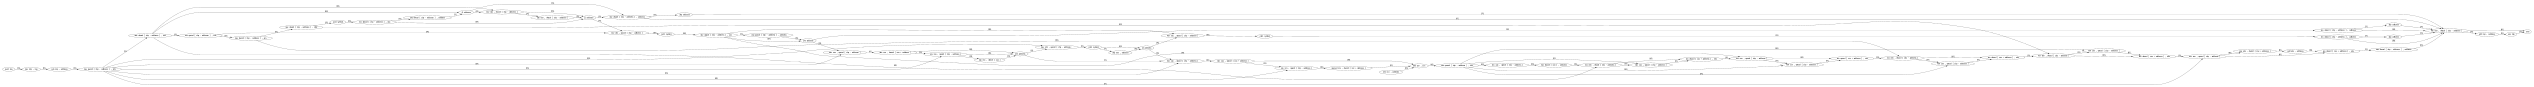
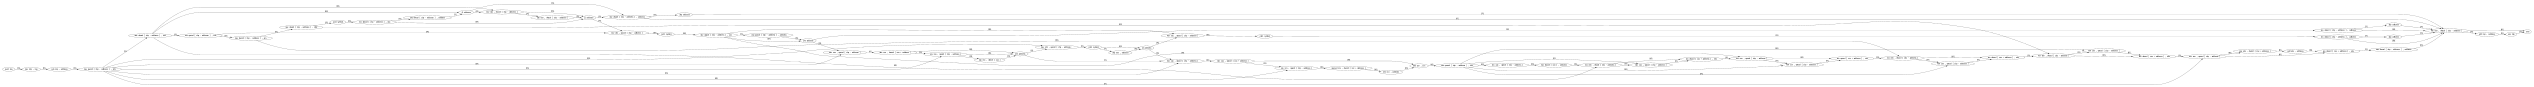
  digraph {
    fontname="IBM Plex Mono"
    rankdir=LR
    node [fontname="IBM Plex Mono"]
    edge [fontname="IBM Plex Mono"]
    n1 [label="push rax"]
    n2 [label="mov rbp , rsp"]
    n3 [label="sub rsp , address"]
    n4 [label="mov qword [ rbp - address ] , rdi"]
    n5 [label="mov dword [ rbp - address ] , esi"]
    n6 [label="mov rax , qword [ rbp - address ]"]
    n7 [label="mov rax , qword [ rbp - address ]"]
    n8 [label="mov rax , qword [ rbp - address ]"]
    n9 [label="mov rdi , qword [ rbp - address ]"]
    n10 [label="mov rcx , qword [ rbp - address ]"]
    n11 [label="mov rax , qword [ rbp - address ]"]
    n12 [label="mov qword [ rbp - address ] , rdx"]
    n13 [label="jl address"]
    n14 [label="mov eax , dword [ rbp - address ]"]
    n15 [label="mov edx , dword [ rbp - address ]"]
    n16 [label="mov ecx , dword [ rax + address ]"]
    n17 [label="jne address"]
    n18 [label="cmp ecx , dword [ rax ]"]
    n19 [label="mov rax , qword [ rax + address ]"]
    n20 [label="call symbol"]
    n21 [label="movsxd rcx , dword [ rcx + address ]"]
    n22 [label="mov edx , dword [ rax + address ]"]
    n23 [label="mov dword [ rax + address ] , edx"]
    n24 [label="mov dword [ rbp - address ] , ecx"]
    n25 [label="mov rdi , qword [ rbp - address ]"]
    n26 [label="mov dword [ rbp - address ] , address"]
    n27 [label="jl address"]
    n28 [label="cmp eax , dword [ rbp - address ]"]
    n29 [label="mov rax , qword [ rbp - address ]"]
    n30 [label="mov dword [ rax + address ] , edx"]
    n31 [label="mov dword [ rbp - address ] , r8d"]
    n32 [label="mov edx , dword [ rbp - address ]"]
    n33 [label="call symbol"]
    n34 [label="call symbol"]
    n35 [label="mov edx , dword [ rbp - address ]"]
    n36 [label="mov rax , qword [ rbp - address ]"]
    n37 [label="mov dword [ rax + address ] , edx"]
    n38 [label="mov dword [ rbp - address ] , eax"]
    n39 [label="mov rax , qword [ rbp - address ]"]
    n40 [label="mov dword [ rax + address ] , edx"]
    n41 [label="cmp dword [ rbp - address ] , address"]
    n42 [label="jmp address"]
    n43 [label="mov eax , dword [ rbp - address ]"]
    n44 [label="add rsp , address"]
    n45 [label=retn]
    n46 [label="pop rbp"]
    n47 [label="mov qword [ rbp - address ] , rax"]
    n48 [label="cmp qword [ rbp - address ] , address"]
    n49 [label="jne address"]
    n50 [label="mov rax , qword [ rbp - address ]"]
    n51 [label="mov rdi , qword [ rbp - address ]"]
    n52 [label="mov dword [ rbp - address ] , address"]
    n53 [label="mov rcx , qword [ rbp - address ]"]
    n54 [label="mov qword [ rcx + address ] , rax"]
    n55 [label="call symbol"]
    n56 [label="jmp address"]
    n57 [label="add rax , rcx"]
    n58 [label="cmp eax , address"]
    n59 [label="je address"]
    n60 [label="mov qword [ rbp - address ] , rax"]
    n61 [label="shl rcx , address"]
    n62 [label="mov rax , qword [ rbp - address ]"]
    n63 [label="mov dword [ rax ] , address"]
    n64 [label="add edx , address"]
    n65 [label="mov dword [ rbp - address ] , address"]
    n66 [label="mov dword [ rbp - address ] , address"]
    n67 [label="jmp address"]
    n1 -> n2 [label=CFG]
    n2 -> n3 [label=CFG]
    n3 -> n4 [label=CFG]
    n4 -> n5 [label=CFG]
    n4 -> n6 [label=DFG]
    n4 -> n7 [label=DFG]
    n4 -> n8 [label=DFG]
    n4 -> n9 [label=DFG]
    n4 -> n10 [label=DFG]
    n4 -> n11 [label=DFG]
    n5 -> n12 [label=CFG]
    n5 -> n13 [label=DFG]
    n5 -> n14 [label=DFG]
    n5 -> n15 [label=DFG]
    n6 -> n16 [label=DFG]
    n7 -> n17 [label=DFG]
    n7 -> n18 [label=CFG]
    n8 -> n19 [label=DFG]
    n9 -> n20 [label=DFG]
    n10 -> n21 [label=DFG]
    n11 -> n22 [label=DFG]
    n11 -> n23 [label=DFG]
    n12 -> n24 [label=CFG]
    n12 -> n25 [label=DFG]
    n13 -> n14 [label=CFG]
    n13 -> n26 [label=CFG]
    n14 -> n27 [label=DFG]
    n14 -> n28 [label=CFG]
    n15 -> n29 [label=CFG]
    n15 -> n30 [label=DFG]
    n16 -> n7 [label=CFG]
    n16 -> n17 [label=DFG]
    n17 -> n8 [label=CFG]
    n17 -> n9 [label=CFG]
    n18 -> n17 [label=CFG]
    n19 -> n10 [label=CFG]
    n19 -> n57 [label=DFG]
    n20 -> n58 [label=CFG]
    n20 -> n59 [label=DFG]
-   n21 -> n57 [label=DFG]
+   n21 -> n61 [label=DFG]
    n22 -> n64 [label=DFG]
    n23 -> n65 [label=CFG]
    n24 -> n31 [label=DFG]
    n24 -> n32 [label=DFG]
    n25 -> n33 [label=DFG]
    n26 -> n42 [label=CFG]
    n26 -> n43 [label=DFG]
    n27 -> n25 [label=CFG]
    n27 -> n26 [label=CFG]
    n28 -> n27 [label=CFG]
    n29 -> n30 [label=DFG]
    n30 -> n50 [label=CFG]
    n31 -> n34 [label=CFG]
    n31 -> n35 [label=DFG]
    n32 -> n36 [label=CFG]
    n32 -> n37 [label=DFG]
    n33 -> n47 [label=DFG]
    n34 -> n38 [label=DFG]
    n35 -> n39 [label=CFG]
    n35 -> n40 [label=DFG]
    n36 -> n37 [label=DFG]
    n37 -> n35 [label=CFG]
    n38 -> n27 [label=DFG]
    n38 -> n41 [label=CFG]
    n39 -> n40 [label=DFG]
    n40 -> n11 [label=CFG]
    n41 -> n13 [label=CFG]
    n42 -> n43 [label=CFG]
    n43 -> n44 [label=CFG]
    n43 -> n45 [label=DFG]
    n44 -> n46 [label=CFG]
    n46 -> n45 [label=CFG]
    n47 -> n48 [label=CFG]
    n47 -> n49 [label=DFG]
    n47 -> n50 [label=DFG]
    n47 -> n51 [label=DFG]
    n48 -> n49 [label=CFG]
    n49 -> n6 [label=CFG]
    n49 -> n52 [label=CFG]
    n50 -> n53 [label=CFG]
    n50 -> n54 [label=DFG]
    n51 -> n55 [label=DFG]
    n52 -> n43 [label=DFG]
    n52 -> n56 [label=CFG]
    n53 -> n54 [label=DFG]
    n54 -> n32 [label=CFG]
    n55 -> n66 [label=CFG]
    n56 -> n43 [label=CFG]
    n57 -> n60 [label=DFG]
    n58 -> n59 [label=CFG]
    n59 -> n8 [label=CFG]
    n59 -> n51 [label=CFG]
    n60 -> n29 [label=DFG]
    n60 -> n36 [label=DFG]
    n60 -> n39 [label=DFG]
    n60 -> n53 [label=DFG]
    n60 -> n62 [label=DFG]
    n61 -> n57 [label=DFG]
    n62 -> n63 [label=DFG]
    n63 -> n15 [label=CFG]
    n64 -> n23 [label=DFG]
    n65 -> n43 [label=DFG]
    n66 -> n43 [label=DFG]
    n66 -> n67 [label=CFG]
    n67 -> n43 [label=CFG]
  }
